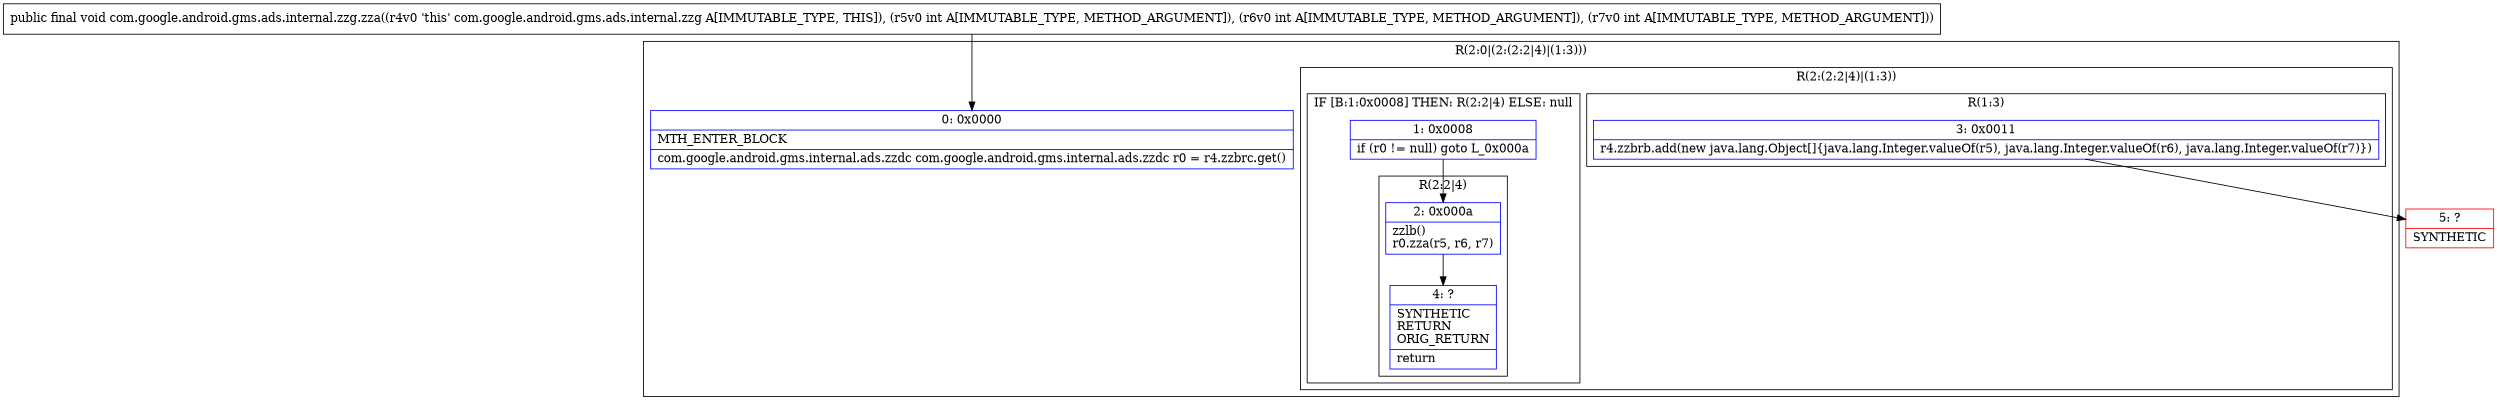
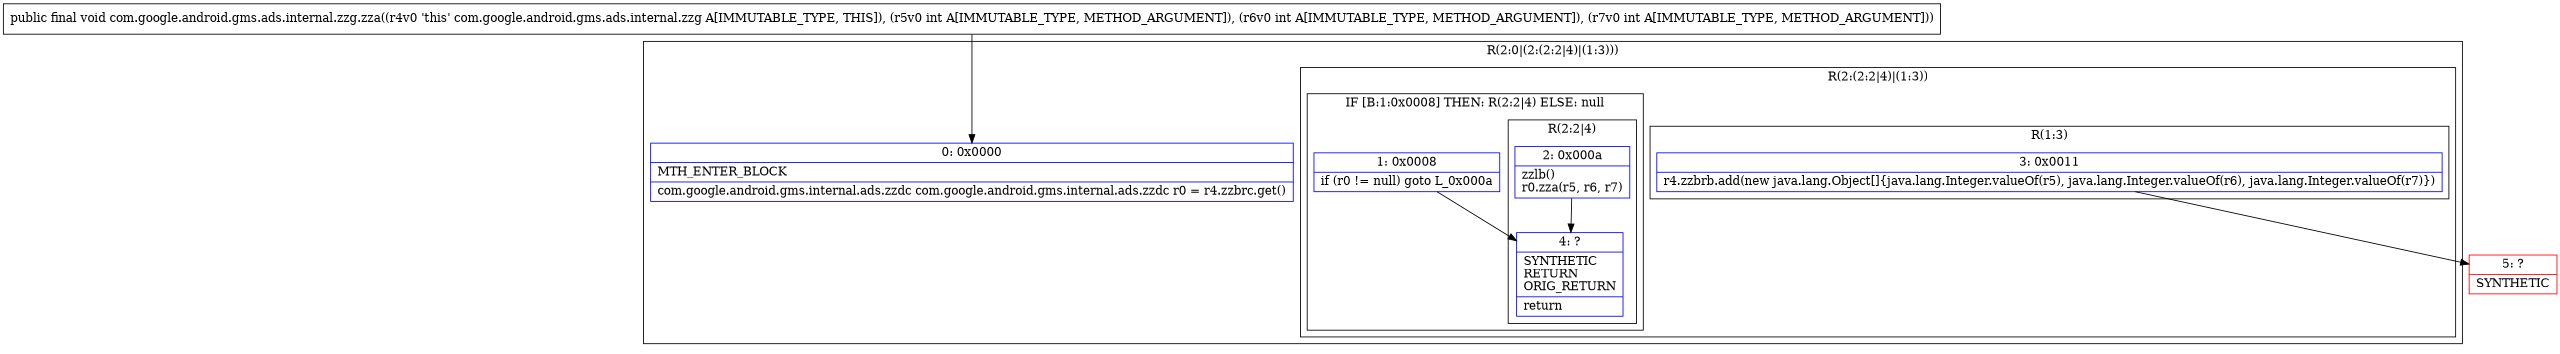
  digraph {
    node [color=blue shape=record]
    n1 [label="{2\:\ 0x000a|zzlb()\lr0.zza(r5, r6, r7)\l}"]
    n2 [label="{4\:\ ?|SYNTHETIC\lRETURN\lORIG_RETURN\l|return\l}"]
    n3 [label="{1\:\ 0x0008|if (r0 != null) goto L_0x000a\l}"]
    n4 [label="{3\:\ 0x0011|r4.zzbrb.add(new java.lang.Object[]\{java.lang.Integer.valueOf(r5), java.lang.Integer.valueOf(r6), java.lang.Integer.valueOf(r7)\})\l}"]
    n5 [label="{0\:\ 0x0000|MTH_ENTER_BLOCK\l|com.google.android.gms.internal.ads.zzdc com.google.android.gms.internal.ads.zzdc r0 = r4.zzbrc.get()\l}"]
    n6 [color=red label="{5\:\ ?|SYNTHETIC\l}"]
    n7 [label="{public final void com.google.android.gms.ads.internal.zzg.zza((r4v0 'this' com.google.android.gms.ads.internal.zzg A[IMMUTABLE_TYPE, THIS]), (r5v0 int A[IMMUTABLE_TYPE, METHOD_ARGUMENT]), (r6v0 int A[IMMUTABLE_TYPE, METHOD_ARGUMENT]), (r7v0 int A[IMMUTABLE_TYPE, METHOD_ARGUMENT])) }" color=""]
    subgraph cluster_1 {
      label="R(2:0|(2:(2:2|4)|(1:3)))"
      n5
      subgraph cluster_2 {
        label="R(2:(2:2|4)|(1:3))"
        subgraph cluster_3 {
          label="IF [B:1:0x0008] THEN: R(2:2|4) ELSE: null"
          n3
          subgraph cluster_4 {
            label="R(2:2|4)"
            n1
            n2
          }
        }
        subgraph cluster_5 {
          label="R(1:3)"
          n4
        }
      }
    }
    n1 -> n2
-   n3 -> n1
+   n3 -> n2
    n4 -> n6
    n7 -> n5
  }
